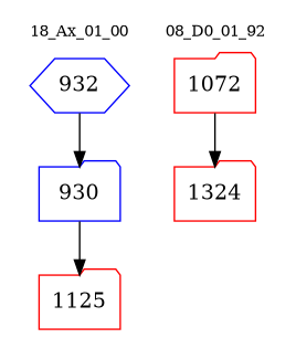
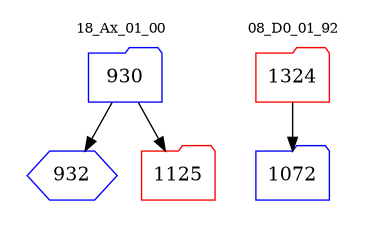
  digraph {
    node [color=blue shape=folder]
    edge [color=black]
    n1 [label=932 shape=hexagon]
    n2 [label=930]
    n3 [color=red label=1125]
-   n4 [color=red label=1072]
+   n4 [label=1072]
    n5 [color=red label=1324]
    subgraph cluster_1 {
      color=white
      fontsize=10
      label="18_Ax_01_00"
      n1
      n2
      n3
    }
    subgraph cluster_2 {
      color=white
      fontsize=10
      label="08_D0_01_92"
      n4
      n5
    }
-   n1 -> n2
+   n2 -> n1
    n2 -> n3
-   n4 -> n5
+   n5 -> n4
  }
